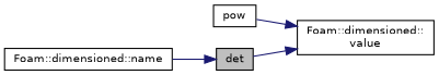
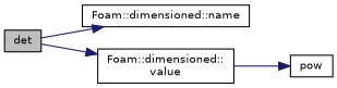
  digraph {
    rankdir=LR
    node [color=black fontname=Helvetica fontsize=10 shape=record]
    edge [color=midnightblue fontname=Helvetica fontsize=10 labelfontname=Helvetica labelfontsize=10 style=solid]
    n1 [fillcolor=grey75 fontcolor=black height=0.2 label=det style=filled width=0.4]
    n2 [height=0.2 label="Foam::dimensioned::name" width=0.4]
    n3 [height=0.2 label="Foam::dimensioned::\lvalue" width=0.4]
    n4 [height=0.2 label=pow width=0.4]
-   n2 -> n1
+   n1 -> n2
    n1 -> n3
-   n4 -> n3
+   n3 -> n4
  }
